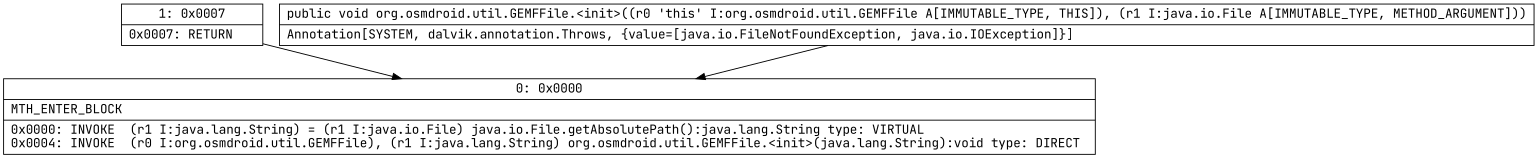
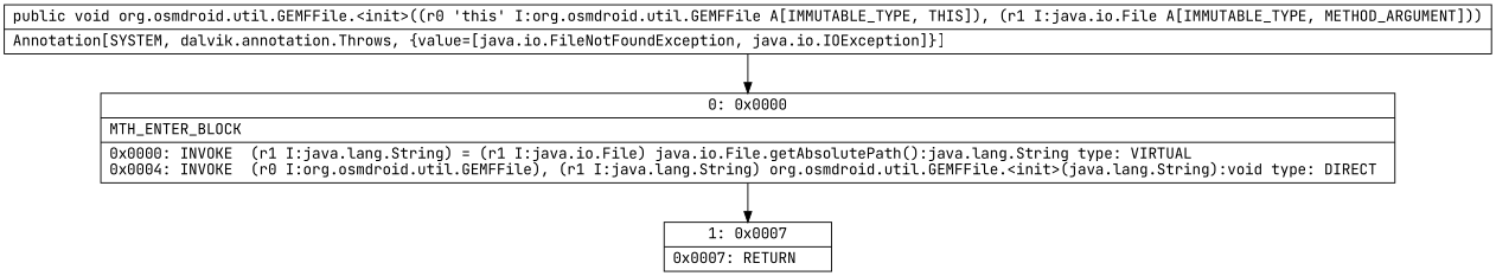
  digraph {
    fontname="JetBrains Mono"
    node [shape=record fontname="JetBrains Mono"]
    edge [fontname="JetBrains Mono"]
    n1 [label="{0\:\ 0x0000|MTH_ENTER_BLOCK\l|0x0000: INVOKE  (r1 I:java.lang.String) = (r1 I:java.io.File) java.io.File.getAbsolutePath():java.lang.String type: VIRTUAL \l0x0004: INVOKE  (r0 I:org.osmdroid.util.GEMFFile), (r1 I:java.lang.String) org.osmdroid.util.GEMFFile.\<init\>(java.lang.String):void type: DIRECT \l}"]
    n2 [label="{1\:\ 0x0007|0x0007: RETURN   \l}"]
    n3 [label="{public void org.osmdroid.util.GEMFFile.\<init\>((r0 'this' I:org.osmdroid.util.GEMFFile A[IMMUTABLE_TYPE, THIS]), (r1 I:java.io.File A[IMMUTABLE_TYPE, METHOD_ARGUMENT]))  | Annotation[SYSTEM, dalvik.annotation.Throws, \{value=[java.io.FileNotFoundException, java.io.IOException]\}]\l}"]
-   n2 -> n1
+   n1 -> n2
    n3 -> n1
  }
